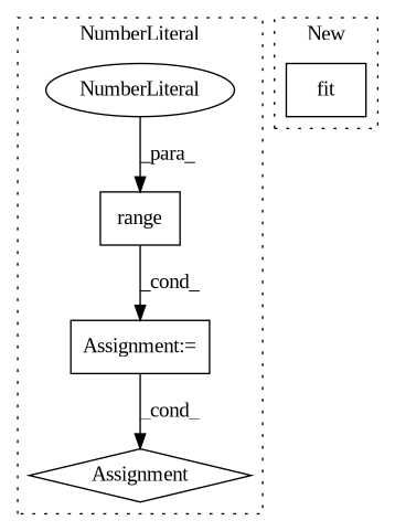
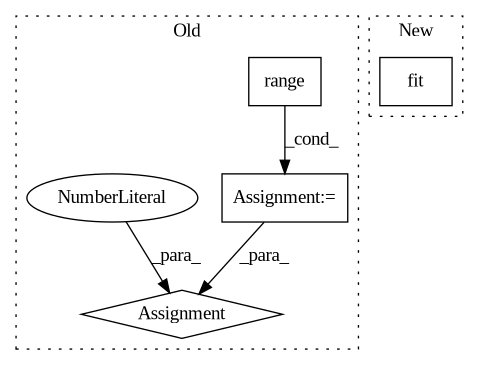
  digraph {
    fontname="Liberation Serif"
    node [a=32 fontname="Liberation Serif" l="53,2" s="366,451" shape=box]
    edge [fontname="Liberation Serif"]
    n1 [l="6,1" label=range s="435,450"]
    n2 [a=7 label="Assignment:="]
    n3 [a=70 label=Assignment shape=diamond]
    n4 [a=34 l=2 label=NumberLiteral s=448 shape=ellipse]
    n5 [l="4,1" label=fit s="746,753"]
    subgraph cluster_1 {
-     label=NumberLiteral
+     label=Old
      style=dotted
      n1
      n2
      n3
      n4
    }
    subgraph cluster_2 {
      label=New
      style=dotted
      n5
    }
    n1 -> n2 [label=_cond_]
-   n2 -> n3 [label=_cond_]
-   n4 -> n1 [label=_para_]
+   n2 -> n3 [label=_para_]
+   n4 -> n3 [label=_para_]
  }
